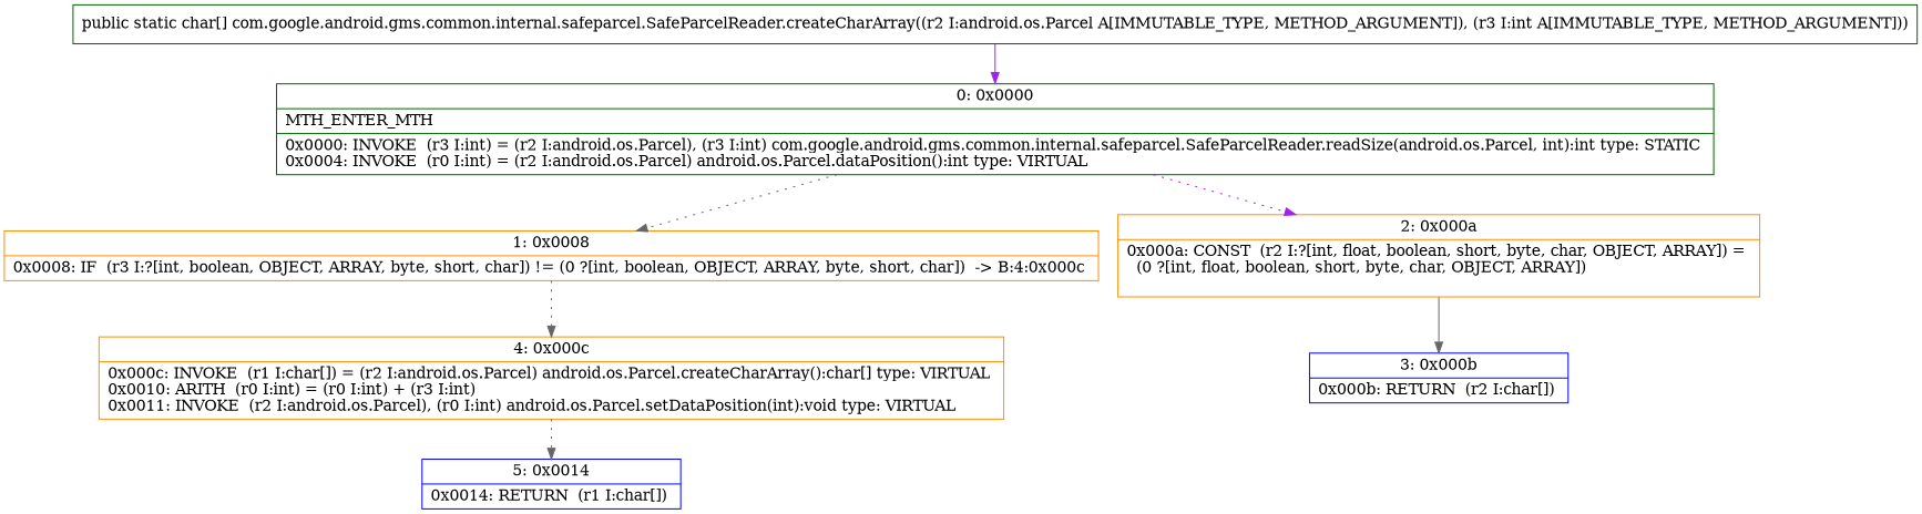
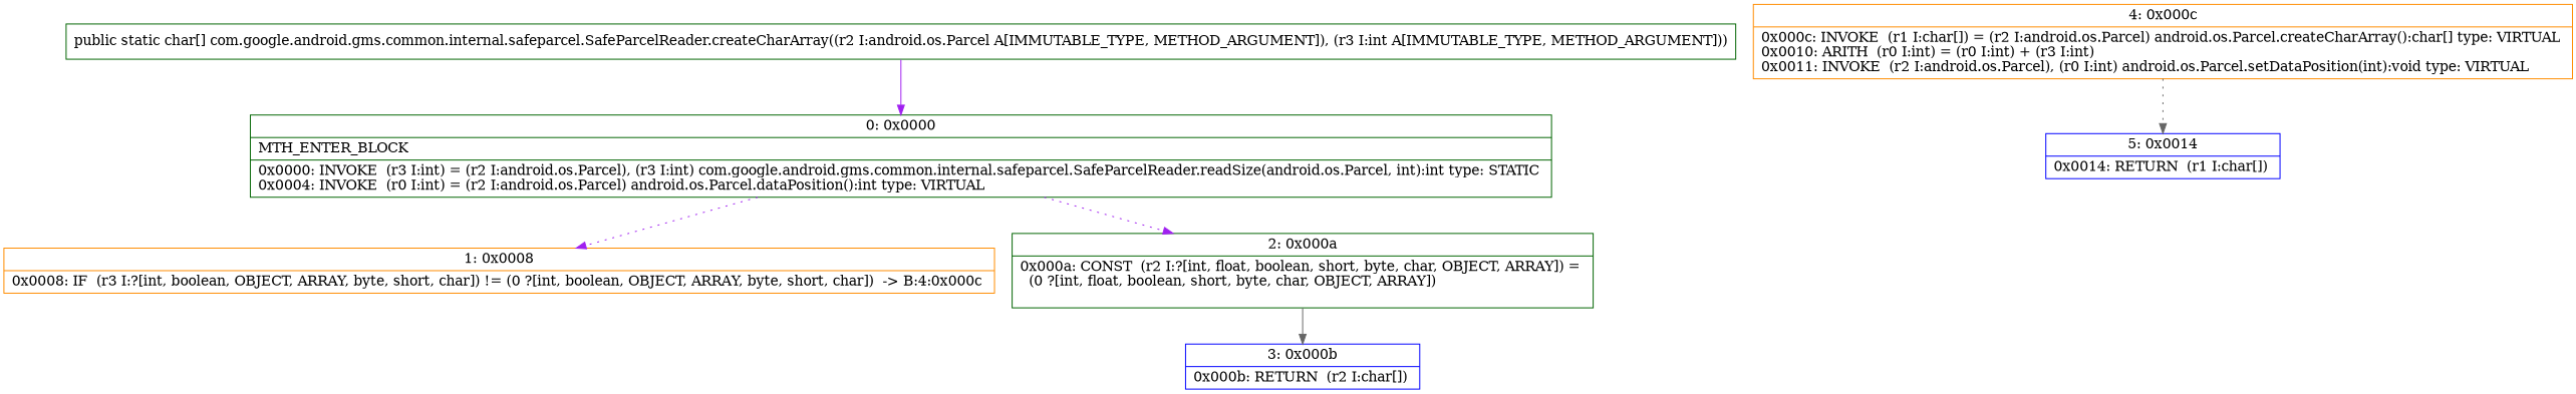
  digraph {
    node [color=darkgreen shape=record]
    edge [color=gray40 style=dotted]
-   n1 [label="{0\:\ 0x0000|MTH_ENTER_MTH\l|0x0000: INVOKE  (r3 I:int) = (r2 I:android.os.Parcel), (r3 I:int) com.google.android.gms.common.internal.safeparcel.SafeParcelReader.readSize(android.os.Parcel, int):int type: STATIC \l0x0004: INVOKE  (r0 I:int) = (r2 I:android.os.Parcel) android.os.Parcel.dataPosition():int type: VIRTUAL \l}"]
+   n1 [label="{0\:\ 0x0000|MTH_ENTER_BLOCK\l|0x0000: INVOKE  (r3 I:int) = (r2 I:android.os.Parcel), (r3 I:int) com.google.android.gms.common.internal.safeparcel.SafeParcelReader.readSize(android.os.Parcel, int):int type: STATIC \l0x0004: INVOKE  (r0 I:int) = (r2 I:android.os.Parcel) android.os.Parcel.dataPosition():int type: VIRTUAL \l}"]
    n2 [color=darkorange label="{1\:\ 0x0008|0x0008: IF  (r3 I:?[int, boolean, OBJECT, ARRAY, byte, short, char]) != (0 ?[int, boolean, OBJECT, ARRAY, byte, short, char])  \-\> B:4:0x000c \l}"]
-   n3 [color=darkorange label="{2\:\ 0x000a|0x000a: CONST  (r2 I:?[int, float, boolean, short, byte, char, OBJECT, ARRAY]) = \l  (0 ?[int, float, boolean, short, byte, char, OBJECT, ARRAY])\l \l}"]
+   n3 [label="{2\:\ 0x000a|0x000a: CONST  (r2 I:?[int, float, boolean, short, byte, char, OBJECT, ARRAY]) = \l  (0 ?[int, float, boolean, short, byte, char, OBJECT, ARRAY])\l \l}"]
    n4 [color=darkorange label="{4\:\ 0x000c|0x000c: INVOKE  (r1 I:char[]) = (r2 I:android.os.Parcel) android.os.Parcel.createCharArray():char[] type: VIRTUAL \l0x0010: ARITH  (r0 I:int) = (r0 I:int) + (r3 I:int) \l0x0011: INVOKE  (r2 I:android.os.Parcel), (r0 I:int) android.os.Parcel.setDataPosition(int):void type: VIRTUAL \l}"]
    n5 [color=blue label="{3\:\ 0x000b|0x000b: RETURN  (r2 I:char[]) \l}"]
    n6 [color=blue label="{5\:\ 0x0014|0x0014: RETURN  (r1 I:char[]) \l}"]
    n7 [label="{public static char[] com.google.android.gms.common.internal.safeparcel.SafeParcelReader.createCharArray((r2 I:android.os.Parcel A[IMMUTABLE_TYPE, METHOD_ARGUMENT]), (r3 I:int A[IMMUTABLE_TYPE, METHOD_ARGUMENT])) }"]
-   n1 -> n2
+   n1 -> n2 [color=purple]
    n1 -> n3 [color=purple]
-   n2 -> n4
    n3 -> n5 [style=solid]
    n4 -> n6
    n7 -> n1 [color=purple style=solid]
  }
